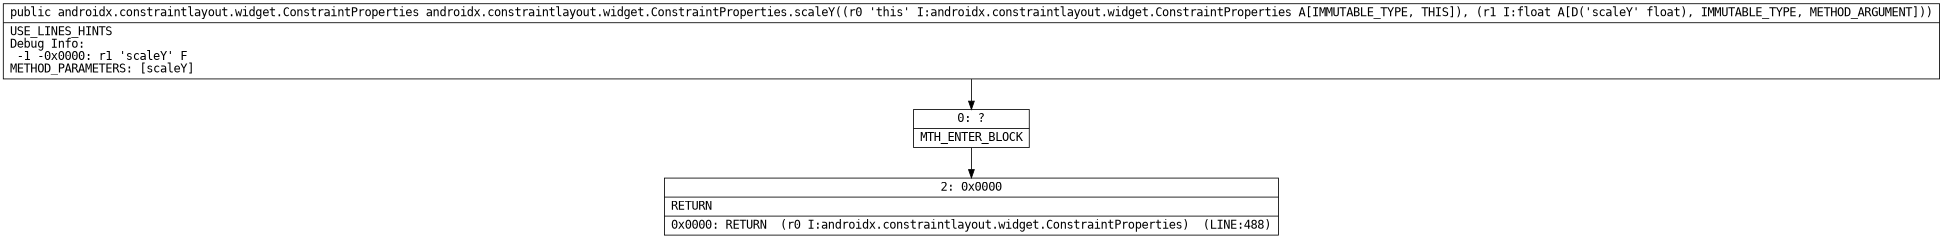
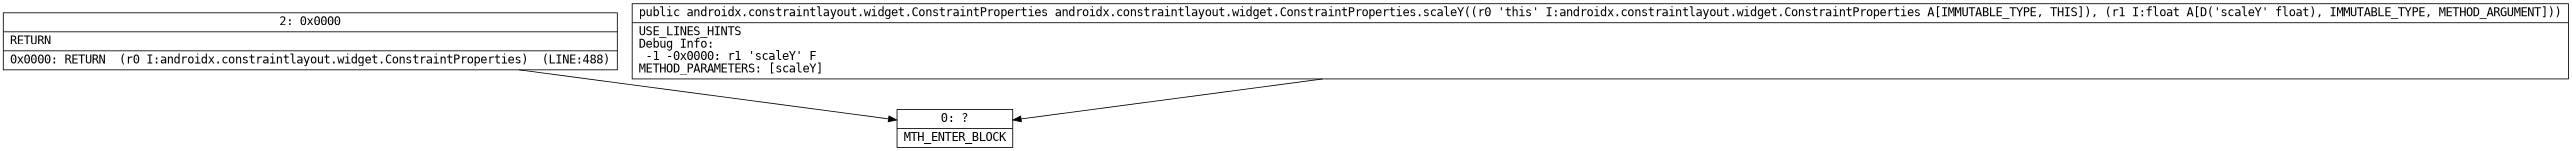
  digraph {
    fontname="DejaVu Sans Mono"
    node [fontname="DejaVu Sans Mono" shape=record]
    edge [fontname="DejaVu Sans Mono"]
    n1 [label="{0\:\ ?|MTH_ENTER_BLOCK\l}"]
    n2 [label="{2\:\ 0x0000|RETURN\l|0x0000: RETURN  (r0 I:androidx.constraintlayout.widget.ConstraintProperties)  (LINE:488)\l}"]
    n3 [label="{public androidx.constraintlayout.widget.ConstraintProperties androidx.constraintlayout.widget.ConstraintProperties.scaleY((r0 'this' I:androidx.constraintlayout.widget.ConstraintProperties A[IMMUTABLE_TYPE, THIS]), (r1 I:float A[D('scaleY' float), IMMUTABLE_TYPE, METHOD_ARGUMENT]))  | USE_LINES_HINTS\lDebug Info:\l  \-1 \-0x0000: r1 'scaleY' F\lMETHOD_PARAMETERS: [scaleY]\l}"]
-   n1 -> n2
+   n2 -> n1
    n3 -> n1
  }
